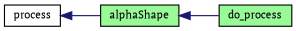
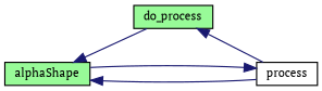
  digraph {
    fontname="PT Serif"
    rankdir=LR
    node [color=black fillcolor=palegreen fontname="PT Serif" fontsize=10 shape=record style=filled]
    edge [color=midnightblue dir=back fontname="PT Serif" fontsize=10 labelfontname=Helvetica labelfontsize=10 style=solid]
    n1 [fontcolor=black height=0.2 label=alphaShape width=0.4]
    n2 [height=0.2 label=do_process width=0.4]
    n3 [fillcolor=white height=0.2 label=process width=0.4]
    n1 -> n2
+   n1 -> n3
+   n2 -> n3
    n3 -> n1
  }
